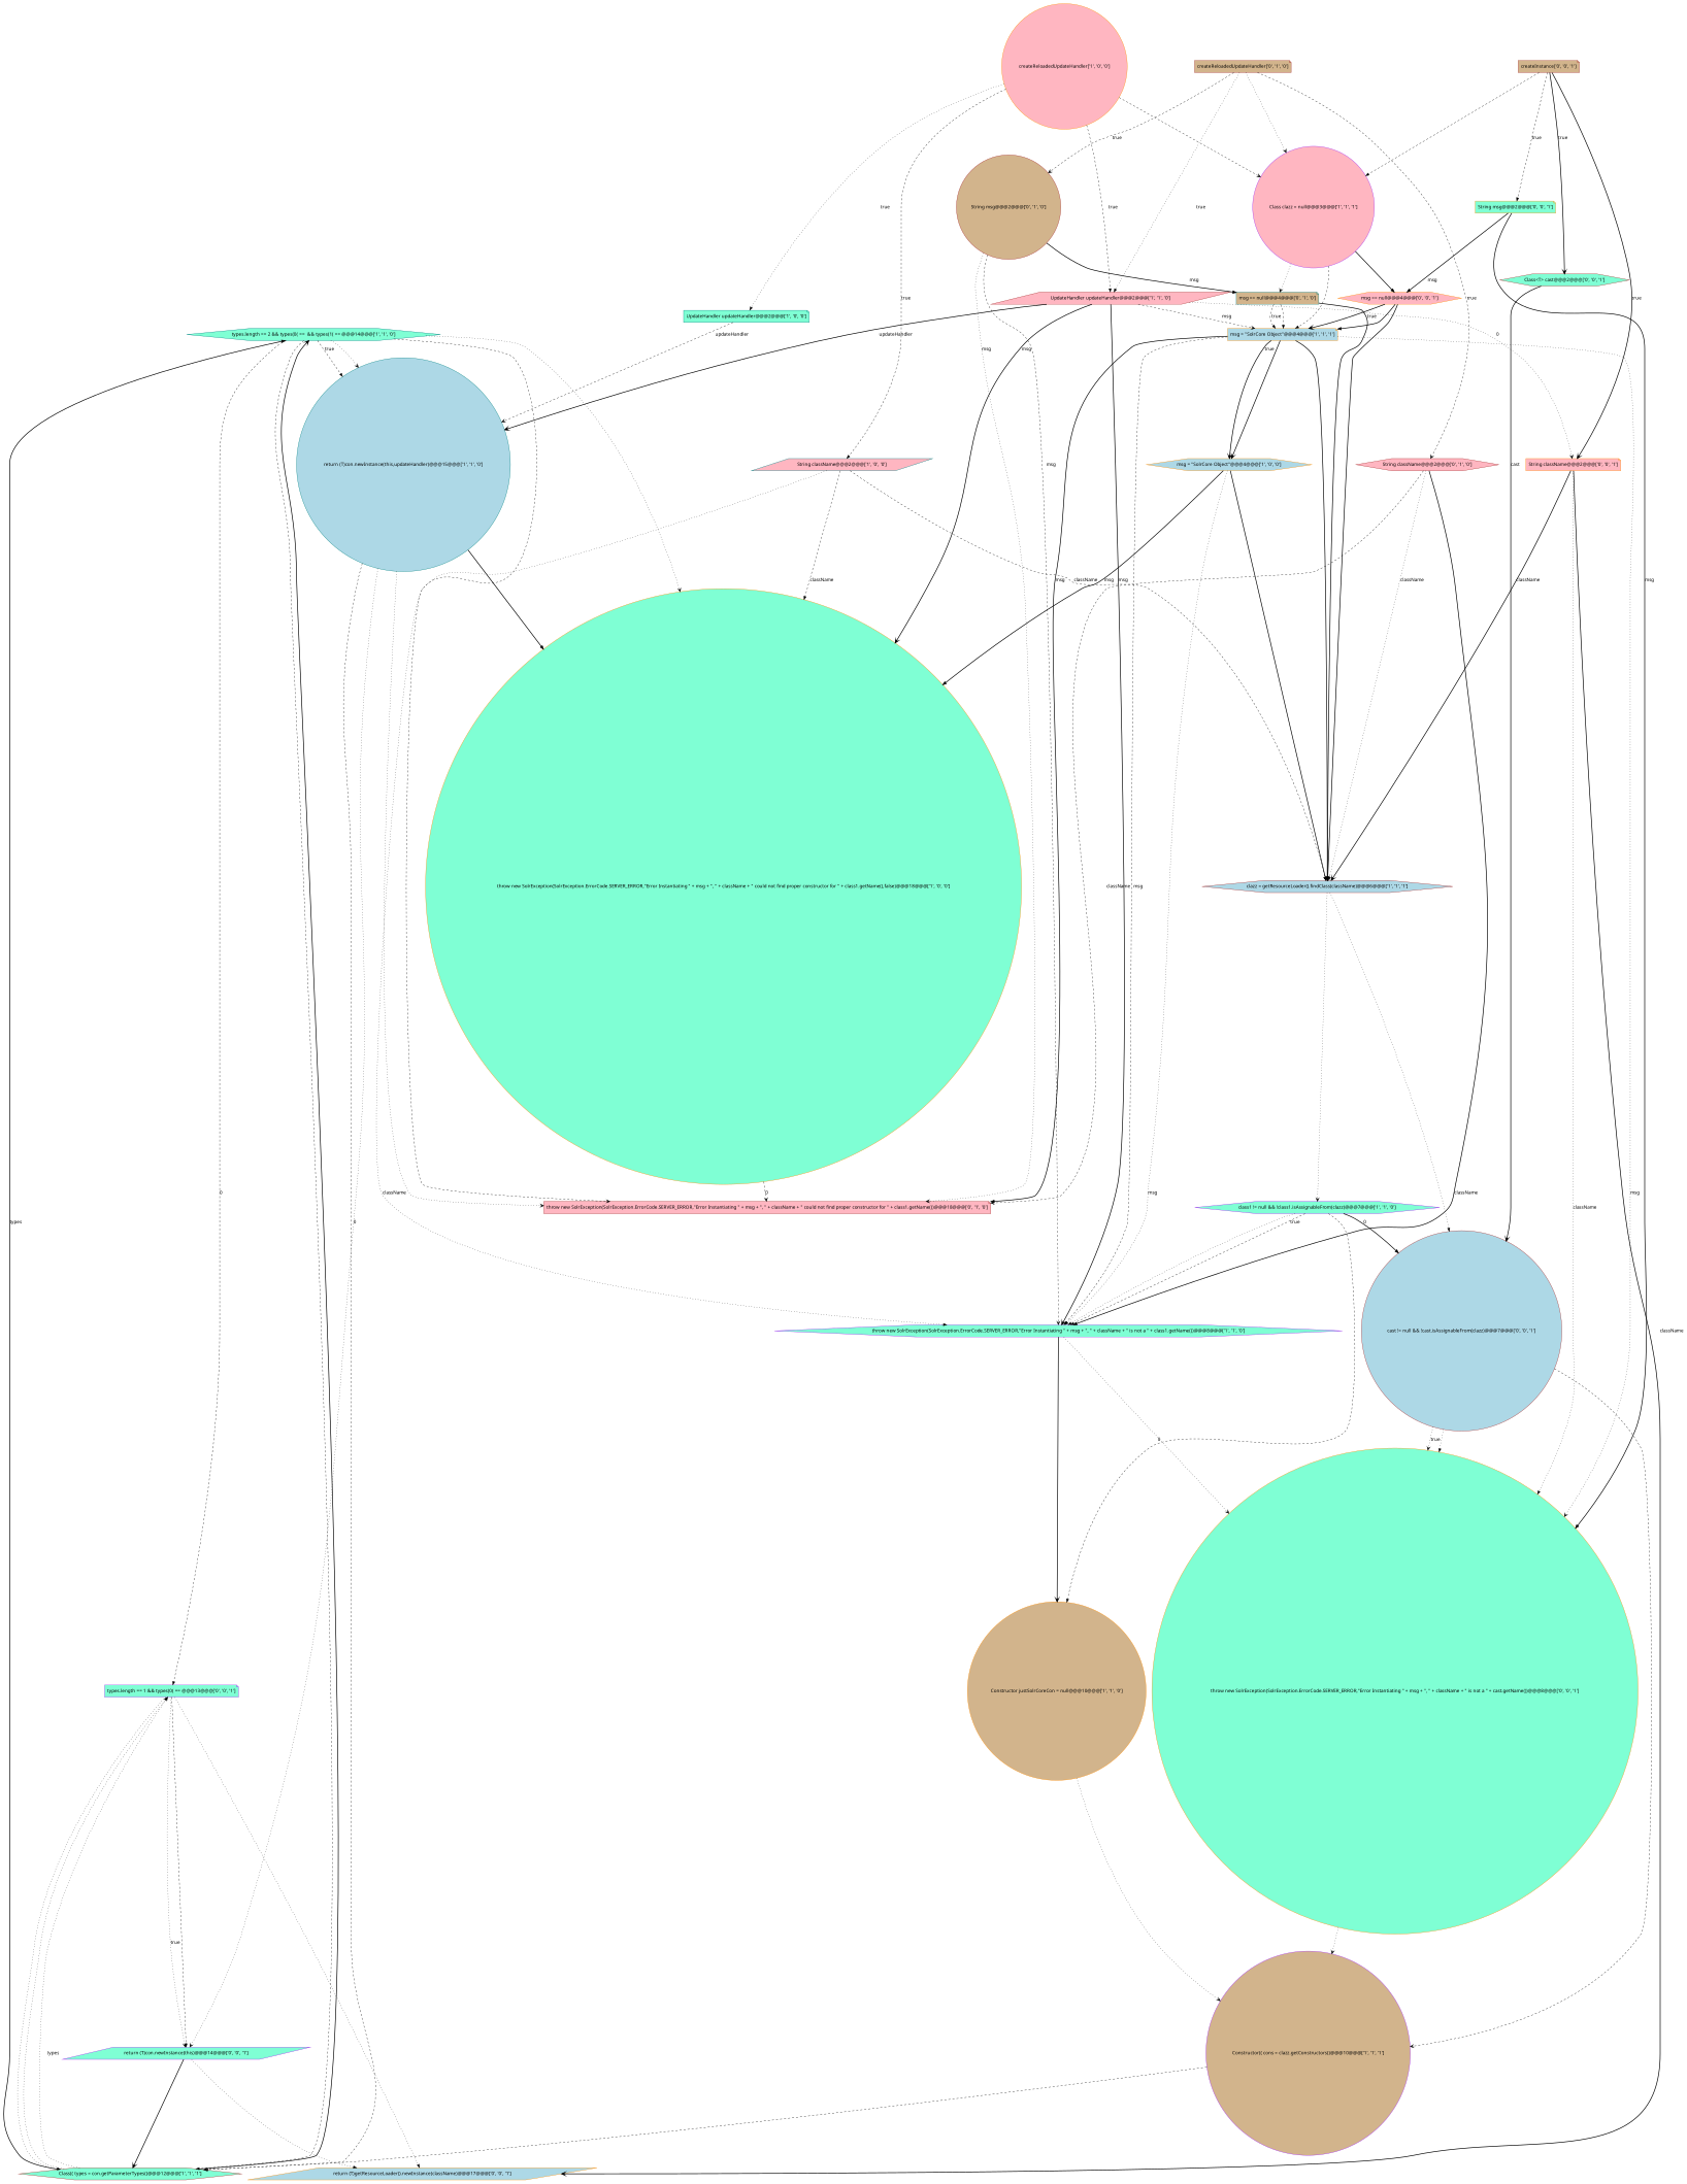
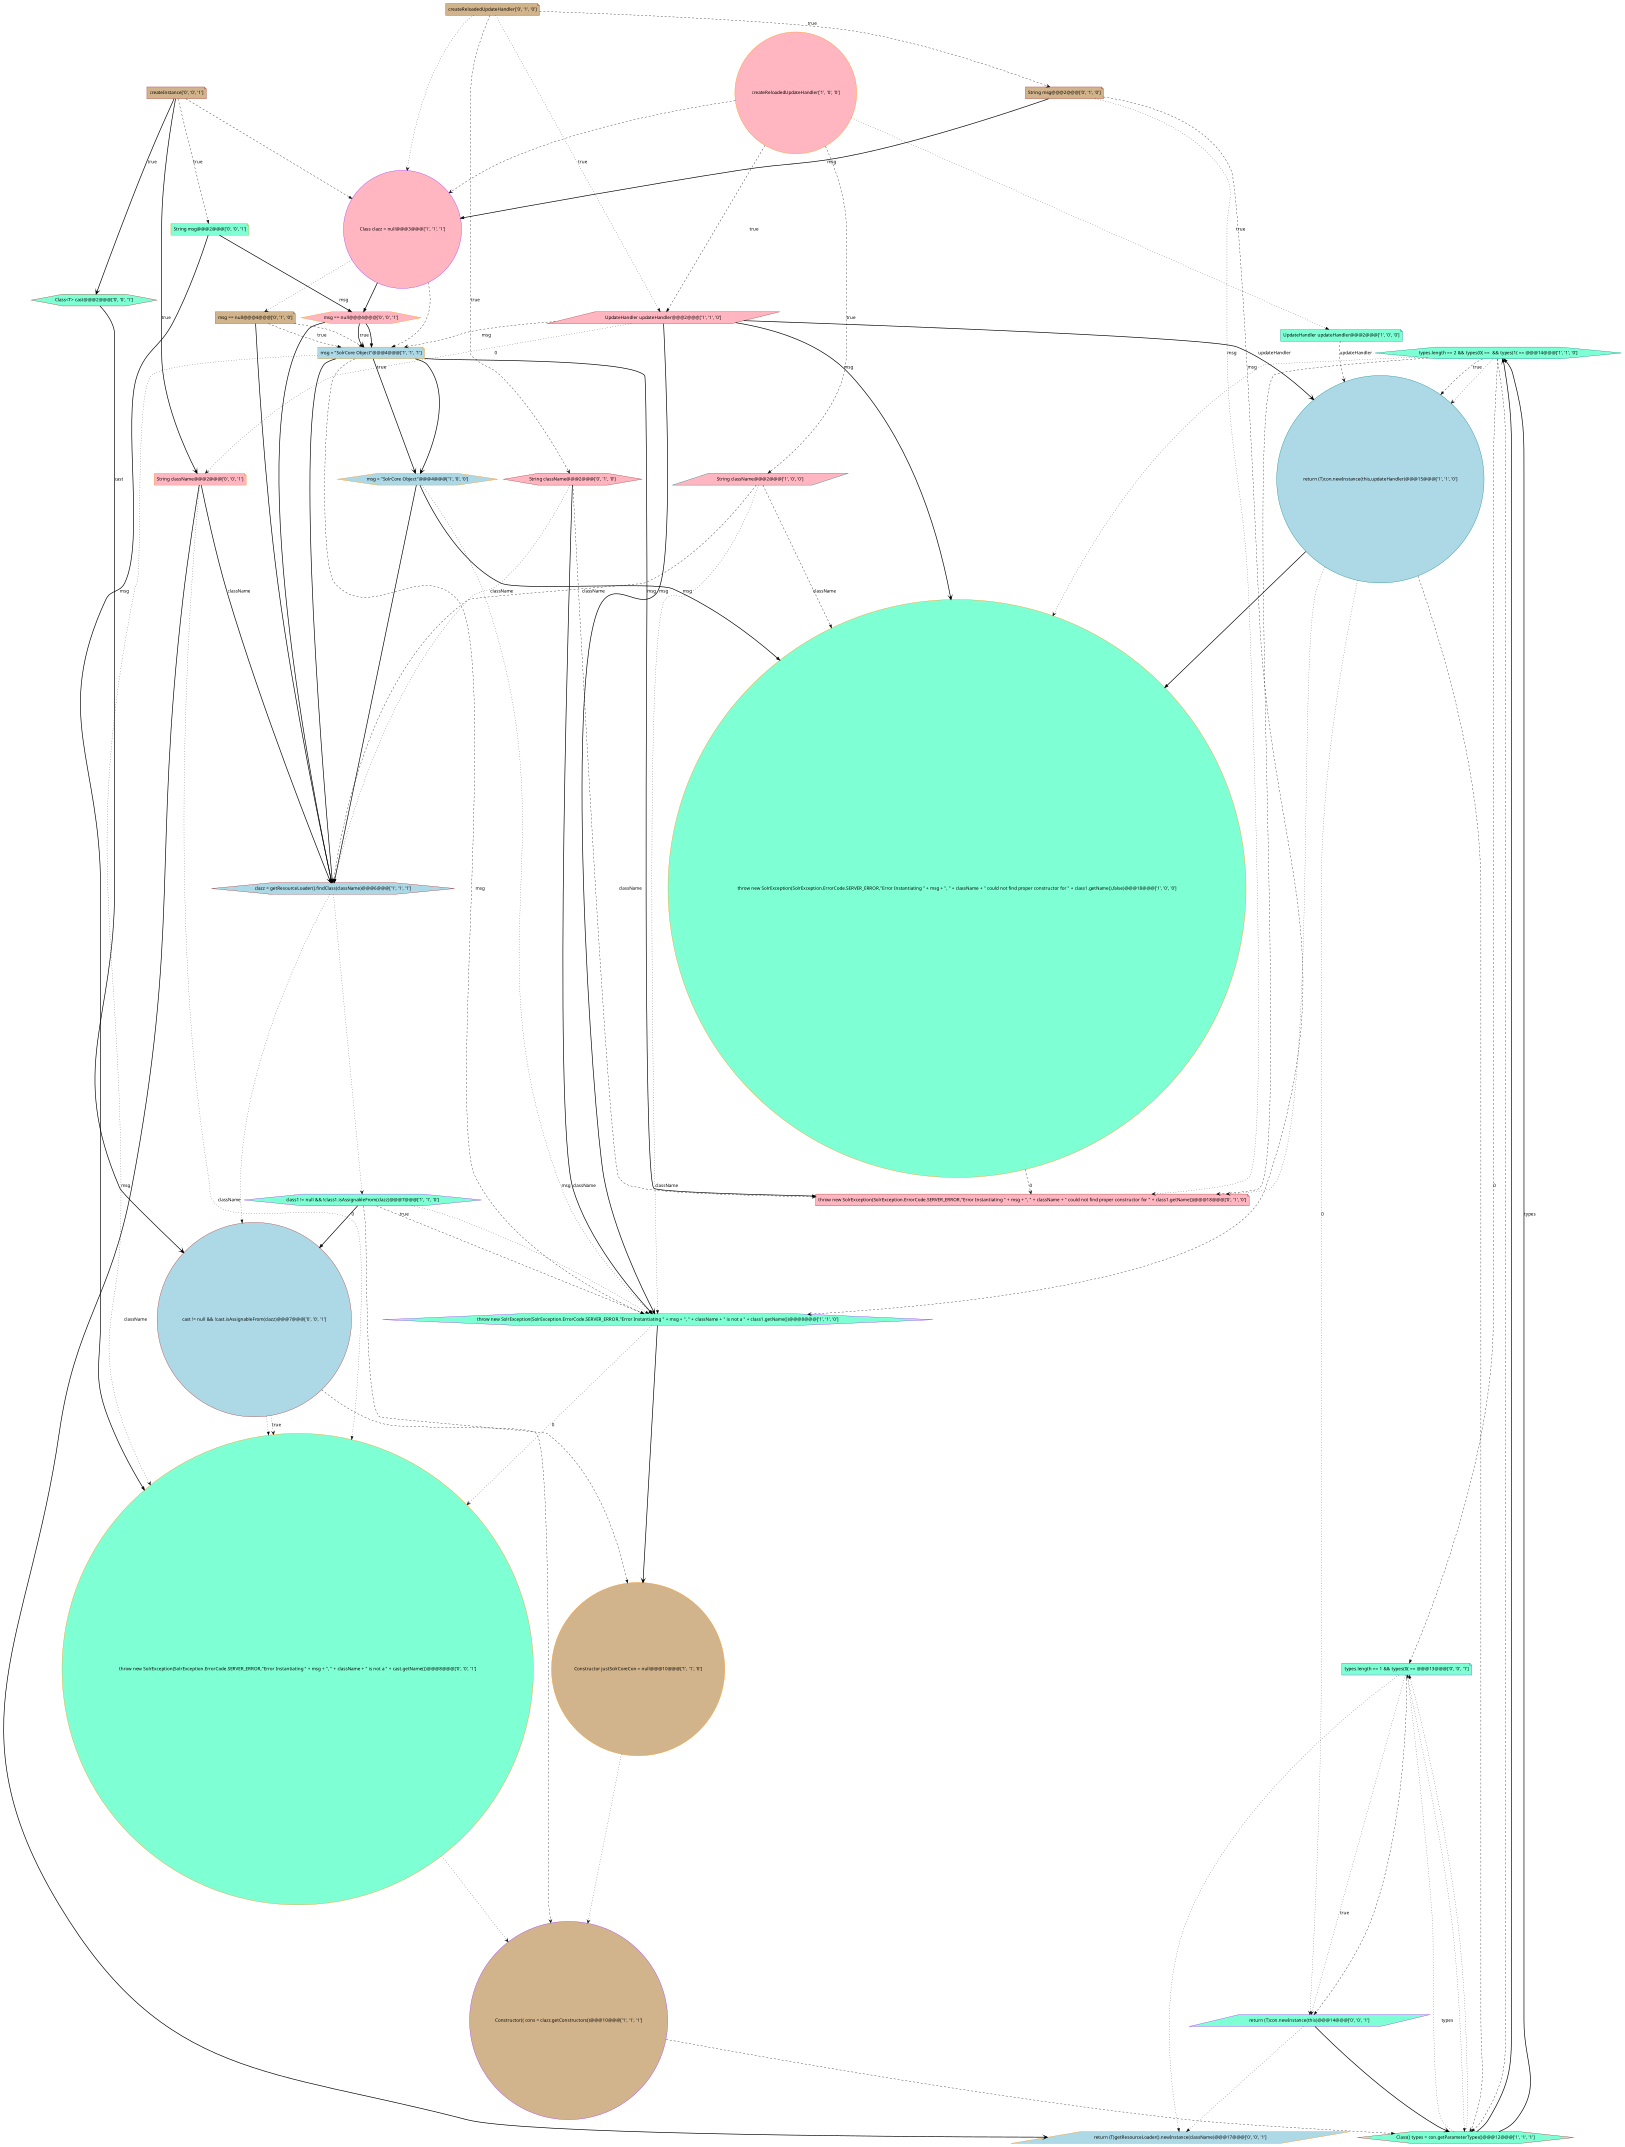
  digraph {
    fontname="Noto Sans"
    node [color=brown fillcolor=aquamarine fontname="Noto Sans" shape=note style=filled]
    edge [arrowhead=normal fontname="Noto Sans" style=dotted]
    n1 [color=teal label="types.length == 2 && types(0( ==  && types(1( == @@@14@@@['1', '1', '0']" shape=hexagon]
    n2 [color=purple label="types.length == 1 && types(0( == @@@13@@@['0', '0', '1']"]
    n3 [color=teal fillcolor=lightblue label="return (T)con.newInstance(this,updateHandler)@@@15@@@['1', '1', '0']" shape=circle]
    n4 [fillcolor=lightpink label="throw new SolrException(SolrException.ErrorCode.SERVER_ERROR,\"Error Instantiating \" + msg + \", \" + className + \" could not find proper constructor for \" + class1.getName())@@@18@@@['0', '1', '0']"]
    n5 [label="Class(( types = con.getParameterTypes()@@@12@@@['1', '1', '1']" shape=hexagon]
    n6 [color=darkorange label="throw new SolrException(SolrException.ErrorCode.SERVER_ERROR,\"Error Instantiating \" + msg + \", \" + className + \" could not find proper constructor for \" + class1.getName(),false)@@@18@@@['1', '0', '0']" shape=circle]
    n7 [color=darkorange fillcolor=lightblue label="return (T)getResourceLoader().newInstance(className)@@@17@@@['0', '0', '1']" shape=parallelogram]
    n8 [color=purple label="return (T)con.newInstance(this)@@@14@@@['0', '0', '1']" shape=parallelogram]
    n9 [color=purple label="class1 != null && !class1.isAssignableFrom(clazz)@@@7@@@['1', '1', '0']" shape=hexagon]
    n10 [color=darkorange fillcolor=tan label="Constructor justSolrCoreCon = null@@@10@@@['1', '1', '0']" shape=circle]
    n11 [fillcolor=lightblue label="cast != null && !cast.isAssignableFrom(clazz)@@@7@@@['0', '0', '1']" shape=circle]
    n12 [color=purple label="throw new SolrException(SolrException.ErrorCode.SERVER_ERROR,\"Error Instantiating \" + msg + \", \" + className + \" is not a \" + class1.getName())@@@8@@@['1', '1', '0']" shape=hexagon]
    n13 [color=purple fillcolor=tan label="Constructor(( cons = clazz.getConstructors()@@@10@@@['1', '1', '1']" shape=circle]
    n14 [color=darkorange label="throw new SolrException(SolrException.ErrorCode.SERVER_ERROR,\"Error Instantiating \" + msg + \", \" + className + \" is not a \" + cast.getName())@@@8@@@['0', '0', '1']" shape=circle]
    n15 [color=darkorange fillcolor=lightblue label="msg = \"SolrCore Object\"@@@4@@@['1', '1', '1']"]
    n16 [color=darkorange fillcolor=lightblue label="msg = \"SolrCore Object\"@@@4@@@['1', '0', '0']" shape=hexagon]
    n17 [fillcolor=lightblue label="clazz = getResourceLoader().findClass(className)@@@6@@@['1', '1', '1']" shape=hexagon]
    n18 [color=teal fillcolor=tan label="msg == null@@@4@@@['0', '1', '0']"]
    n19 [color=darkorange fillcolor=lightpink label="msg == null@@@4@@@['0', '0', '1']" shape=hexagon]
    n20 [color=darkorange fillcolor=lightpink label="createReloadedUpdateHandler['1', '0', '0']" shape=circle]
    n21 [color=purple fillcolor=lightpink label="Class clazz = null@@@3@@@['1', '1', '1']" shape=circle]
    n22 [fillcolor=lightpink label="UpdateHandler updateHandler@@@2@@@['1', '1', '0']" shape=parallelogram]
    n23 [color=teal label="UpdateHandler updateHandler@@@2@@@['1', '0', '0']"]
    n24 [color=teal fillcolor=lightpink label="String className@@@2@@@['1', '0', '0']" shape=parallelogram]
    n25 [color=darkorange fillcolor=lightpink label="String className@@@2@@@['0', '0', '1']"]
    n26 [fillcolor=tan label="createInstance['0', '0', '1']"]
    n27 [color=darkorange label="String msg@@@2@@@['0', '0', '1']"]
    n28 [label="Class<T> cast@@@2@@@['0', '0', '1']" shape=hexagon]
    n29 [fillcolor=lightpink label="String className@@@2@@@['0', '1', '0']" shape=hexagon]
-   n30 [fillcolor=tan label="String msg@@@2@@@['0', '1', '0']" shape=circle]
+   n30 [fillcolor=tan label="String msg@@@2@@@['0', '1', '0']"]
    n31 [fillcolor=tan label="createReloadedUpdateHandler['0', '1', '0']"]
    n1 -> n2 [label=0 style=dashed]
    n1 -> n3 [arrowhead=vee]
    n1 -> n3 [label=true style=dashed]
    n1 -> n4 [arrowhead=vee style=dashed]
    n1 -> n5 [style=dashed]
    n1 -> n6 [arrowhead=vee]
    n2 -> n5
    n2 -> n7
    n2 -> n8 [style=dashed]
    n2 -> n8 [arrowhead=vee label=true]
    n3 -> n4 [arrowhead=vee]
    n3 -> n5 [arrowhead=vee style=dashed]
    n3 -> n6 [style=bold]
    n3 -> n8 [arrowhead=vee label=0]
    n5 -> n1 [label=types style=bold]
    n5 -> n1 [arrowhead=vee style=bold]
    n5 -> n2 [arrowhead=vee label=types]
    n5 -> n2
    n6 -> n4 [arrowhead=vee label=0 style=dashed]
    n8 -> n5 [arrowhead=vee style=bold]
    n8 -> n7
    n9 -> n10 [style=dashed]
    n9 -> n11 [label=0 style=bold]
    n9 -> n12
    n9 -> n12 [label=true style=dashed]
    n10 -> n13 [arrowhead=vee]
    n11 -> n13 [arrowhead=vee style=dashed]
    n11 -> n14
    n11 -> n14 [arrowhead=vee label=true]
    n12 -> n10 [arrowhead=vee style=bold]
    n12 -> n14 [arrowhead=vee label=0]
    n13 -> n5 [style=dashed]
    n14 -> n13 [arrowhead=vee]
    n15 -> n4 [label=msg style=bold]
    n15 -> n12 [label=msg style=dashed]
    n15 -> n14 [arrowhead=vee label=msg]
    n15 -> n16 [arrowhead=vee style=bold]
    n15 -> n16 [arrowhead=vee label=true style=bold]
    n15 -> n17 [arrowhead=vee style=bold]
    n16 -> n6 [label=msg style=bold]
    n16 -> n12 [label=msg]
    n16 -> n17 [style=bold]
    n17 -> n9 [arrowhead=vee]
    n17 -> n11
    n18 -> n15 [style=dashed]
    n18 -> n15 [label=true style=dashed]
    n18 -> n17 [style=bold]
    n19 -> n15 [arrowhead=vee label=true style=bold]
    n19 -> n15 [style=bold]
    n19 -> n17 [style=bold]
    n20 -> n21 [arrowhead=vee style=dashed]
    n20 -> n22 [label=true style=dashed]
    n20 -> n23 [label=true]
    n20 -> n24 [label=true style=dashed]
    n21 -> n15 [style=dashed]
    n21 -> n18 [arrowhead=vee]
    n21 -> n19 [style=bold]
    n22 -> n3 [arrowhead=vee label=updateHandler style=bold]
    n22 -> n6 [arrowhead=vee label=msg style=bold]
    n22 -> n12 [arrowhead=vee label=msg style=bold]
    n22 -> n15 [arrowhead=vee label=msg style=dashed]
    n22 -> n25 [arrowhead=vee label=0]
    n23 -> n3 [arrowhead=vee label=updateHandler style=dashed]
    n24 -> n6 [label=className style=dashed]
    n24 -> n12 [label=className]
    n24 -> n17 [arrowhead=vee label=className style=dashed]
    n25 -> n7 [arrowhead=vee label=className style=bold]
    n25 -> n14 [label=className]
    n25 -> n17 [arrowhead=vee label=className style=bold]
    n26 -> n21 [style=dashed]
    n26 -> n25 [arrowhead=vee label=true style=bold]
    n26 -> n27 [label=true style=dashed]
    n26 -> n28 [arrowhead=vee label=true style=bold]
    n27 -> n14 [label=msg style=bold]
    n27 -> n19 [label=msg style=bold]
    n28 -> n11 [arrowhead=vee label=cast style=bold]
    n29 -> n4 [arrowhead=vee label=className style=dashed]
    n29 -> n12 [label=className style=bold]
    n29 -> n17 [label=className]
    n30 -> n4 [arrowhead=vee label=msg]
    n30 -> n12 [arrowhead=vee label=msg style=dashed]
-   n30 -> n18 [label=msg style=bold]
+   n30 -> n21 [label=msg style=bold]
    n31 -> n21 [arrowhead=vee]
    n31 -> n22 [label=true]
    n31 -> n29 [arrowhead=vee label=true style=dashed]
    n31 -> n30 [arrowhead=vee label=true style=dashed]
  }
